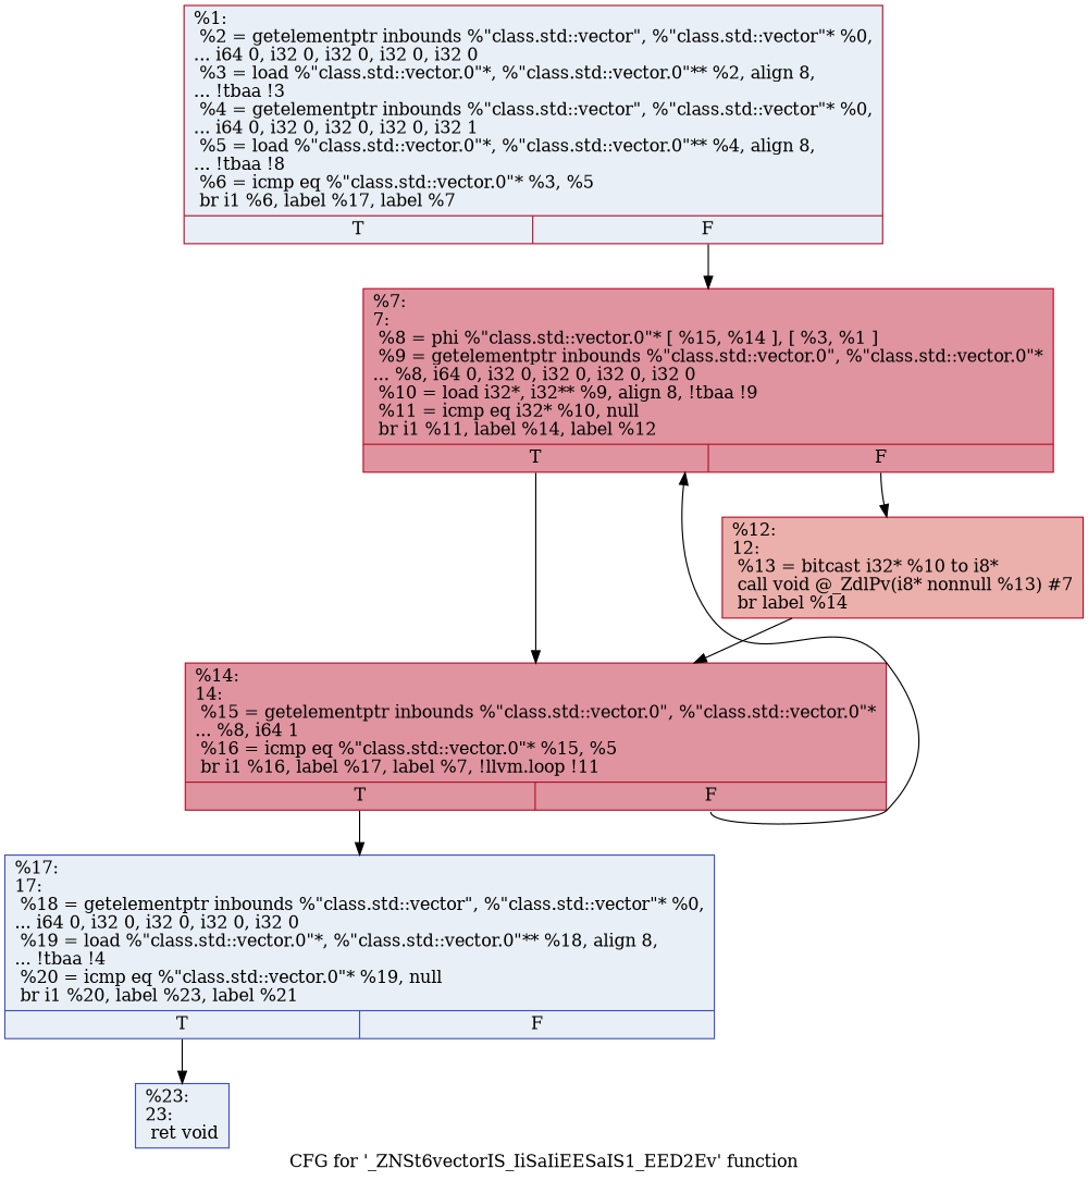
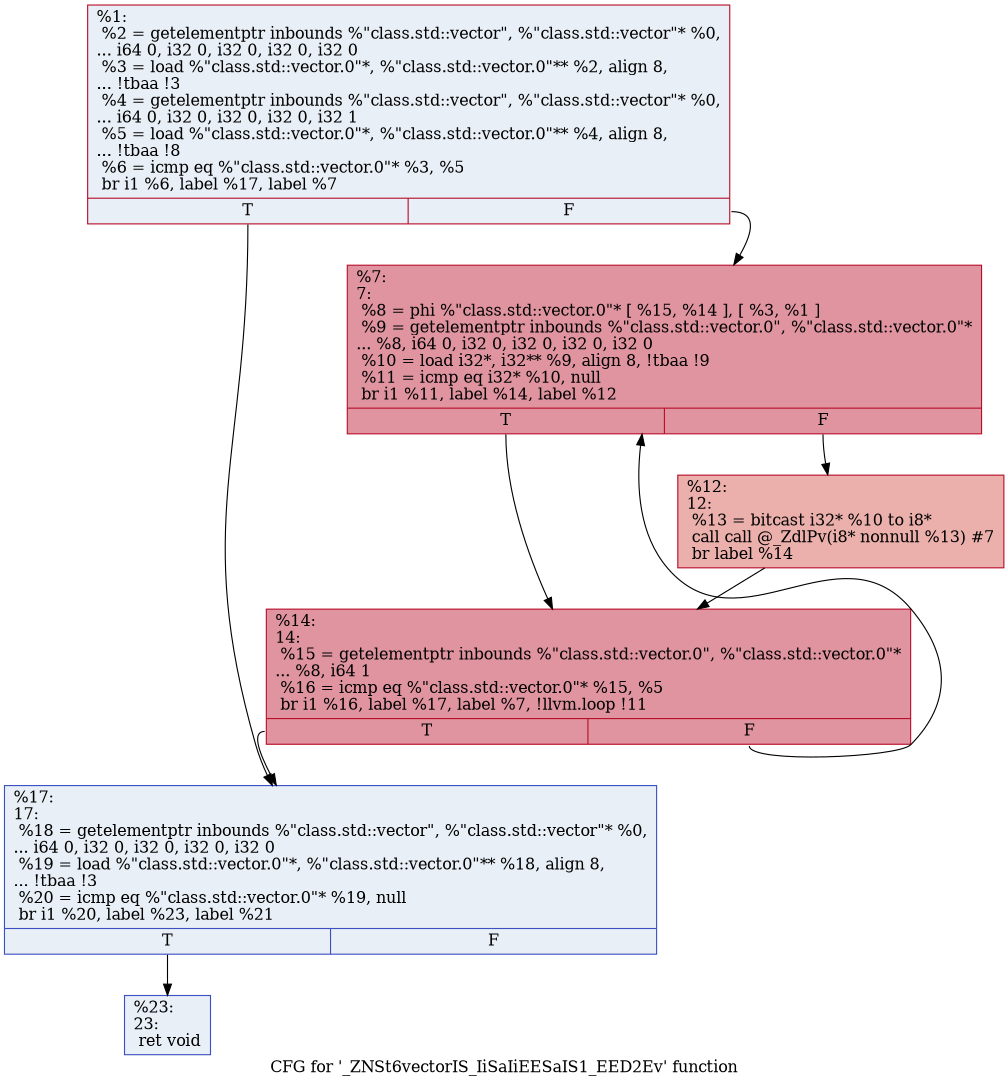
  digraph {
    label="CFG for '_ZNSt6vectorIS_IiSaIiEESaIS1_EED2Ev' function"
    node [color="#b70d28ff" fillcolor="#cedaeb70" shape=record style=filled]
    edge [tailport=s0]
    n1 [label="{%1:\l  %2 = getelementptr inbounds %\"class.std::vector\", %\"class.std::vector\"* %0,\l... i64 0, i32 0, i32 0, i32 0, i32 0\l  %3 = load %\"class.std::vector.0\"*, %\"class.std::vector.0\"** %2, align 8,\l... !tbaa !3\l  %4 = getelementptr inbounds %\"class.std::vector\", %\"class.std::vector\"* %0,\l... i64 0, i32 0, i32 0, i32 0, i32 1\l  %5 = load %\"class.std::vector.0\"*, %\"class.std::vector.0\"** %4, align 8,\l... !tbaa !8\l  %6 = icmp eq %\"class.std::vector.0\"* %3, %5\l  br i1 %6, label %17, label %7\l|{<s0>T|<s1>F}}"]
-   n2 [color="#3d50c3ff" label="{%17:\l17:                                               \l  %18 = getelementptr inbounds %\"class.std::vector\", %\"class.std::vector\"* %0,\l... i64 0, i32 0, i32 0, i32 0, i32 0\l  %19 = load %\"class.std::vector.0\"*, %\"class.std::vector.0\"** %18, align 8,\l... !tbaa !4\l  %20 = icmp eq %\"class.std::vector.0\"* %19, null\l  br i1 %20, label %23, label %21\l|{<s0>T|<s1>F}}"]
+   n2 [color="#3d50c3ff" label="{%17:\l17:                                               \l  %18 = getelementptr inbounds %\"class.std::vector\", %\"class.std::vector\"* %0,\l... i64 0, i32 0, i32 0, i32 0, i32 0\l  %19 = load %\"class.std::vector.0\"*, %\"class.std::vector.0\"** %18, align 8,\l... !tbaa !3\l  %20 = icmp eq %\"class.std::vector.0\"* %19, null\l  br i1 %20, label %23, label %21\l|{<s0>T|<s1>F}}"]
    n3 [fillcolor="#b70d2870" label="{%7:\l7:                                                \l  %8 = phi %\"class.std::vector.0\"* [ %15, %14 ], [ %3, %1 ]\l  %9 = getelementptr inbounds %\"class.std::vector.0\", %\"class.std::vector.0\"*\l... %8, i64 0, i32 0, i32 0, i32 0, i32 0\l  %10 = load i32*, i32** %9, align 8, !tbaa !9\l  %11 = icmp eq i32* %10, null\l  br i1 %11, label %14, label %12\l|{<s0>T|<s1>F}}"]
    n4 [color="#3d50c3ff" label="{%23:\l23:                                               \l  ret void\l}"]
    n5 [fillcolor="#b70d2870" label="{%14:\l14:                                               \l  %15 = getelementptr inbounds %\"class.std::vector.0\", %\"class.std::vector.0\"*\l... %8, i64 1\l  %16 = icmp eq %\"class.std::vector.0\"* %15, %5\l  br i1 %16, label %17, label %7, !llvm.loop !11\l|{<s0>T|<s1>F}}"]
-   n6 [fillcolor="#d24b4070" label="{%12:\l12:                                               \l  %13 = bitcast i32* %10 to i8*\l  call void @_ZdlPv(i8* nonnull %13) #7\l  br label %14\l}"]
+   n6 [fillcolor="#d24b4070" label="{%12:\l12:                                               \l  %13 = bitcast i32* %10 to i8*\l  call call @_ZdlPv(i8* nonnull %13) #7\l  br label %14\l}"]
+   n1 -> n2
    n1 -> n3 [tailport=s1]
    n2 -> n4
    n3 -> n5
    n3 -> n6 [tailport=s1]
    n5 -> n2
    n5 -> n3 [tailport=s1]
    n6 -> n5
  }
